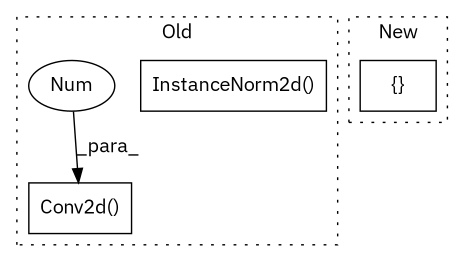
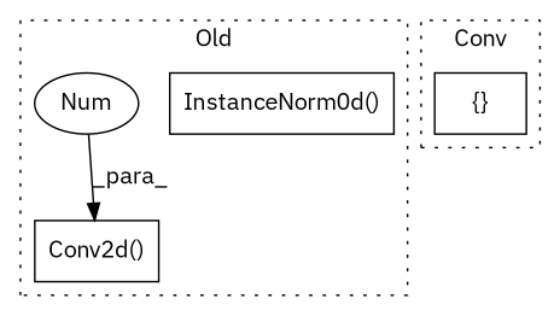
  digraph {
    fontname="IBM Plex Sans"
    node [a=75 shape=box fontname="IBM Plex Sans"]
-   n1 [l="18,1" label="InstanceNorm2d()" s="1120,1140"]
+   n1 [l="18,1" label="InstanceNorm0d()" s="1120,1140"]
    n2 [l="10,49" label="Conv2d()" s="1021,1046"]
    n3 [a=76 l=2 label=Num s=1044 shape=ellipse]
    n4 [a=59 l="1,0" label="{}" s="5040,5205"]
    subgraph cluster_1 {
      label=Old
      style=dotted
      n1
      n2
      n3
    }
    subgraph cluster_2 {
-     label=New
+     label=Conv
      style=dotted
      n4
    }
    n3 -> n2 [label=_para_ fontname="IBM Plex Sans"]
  }
